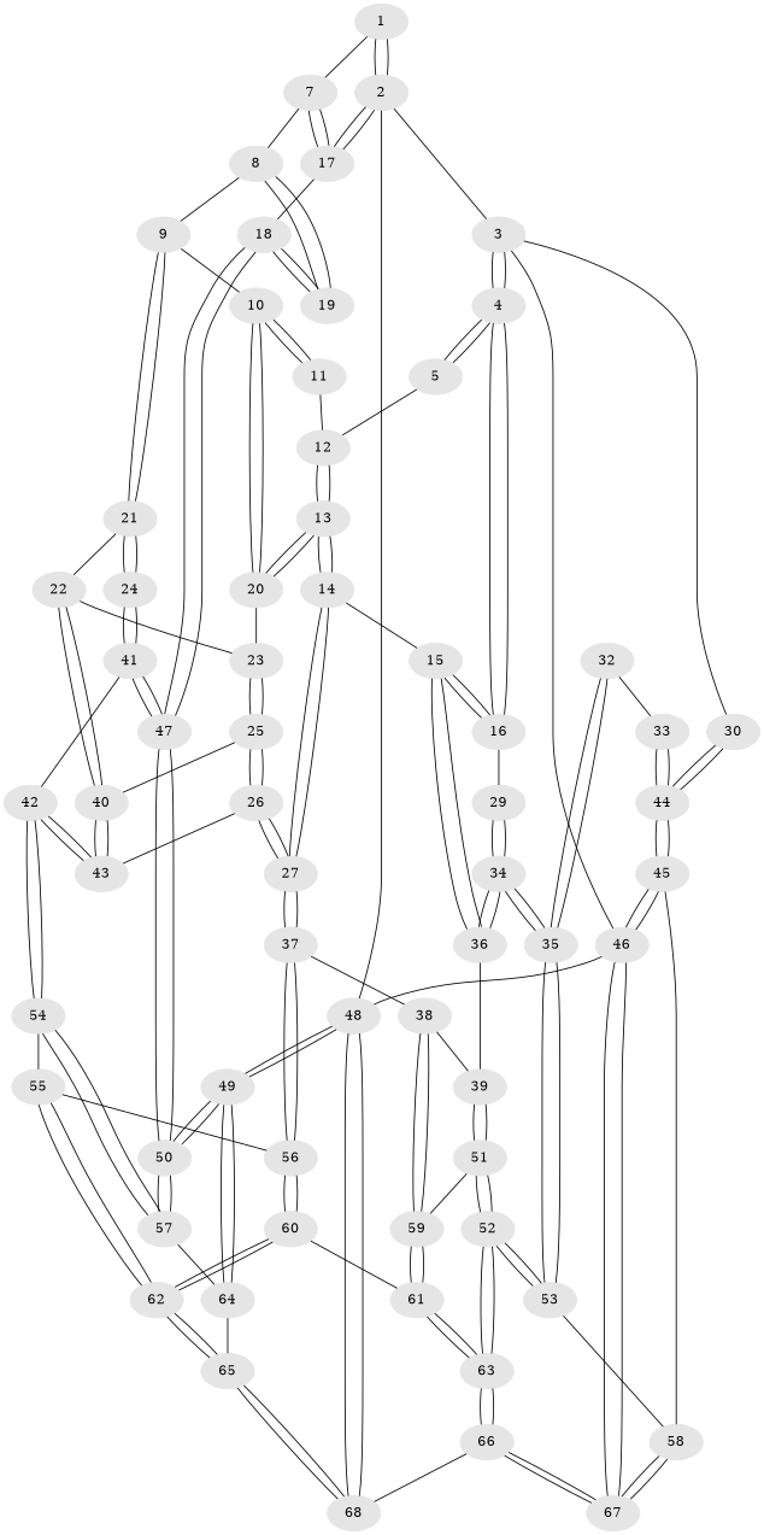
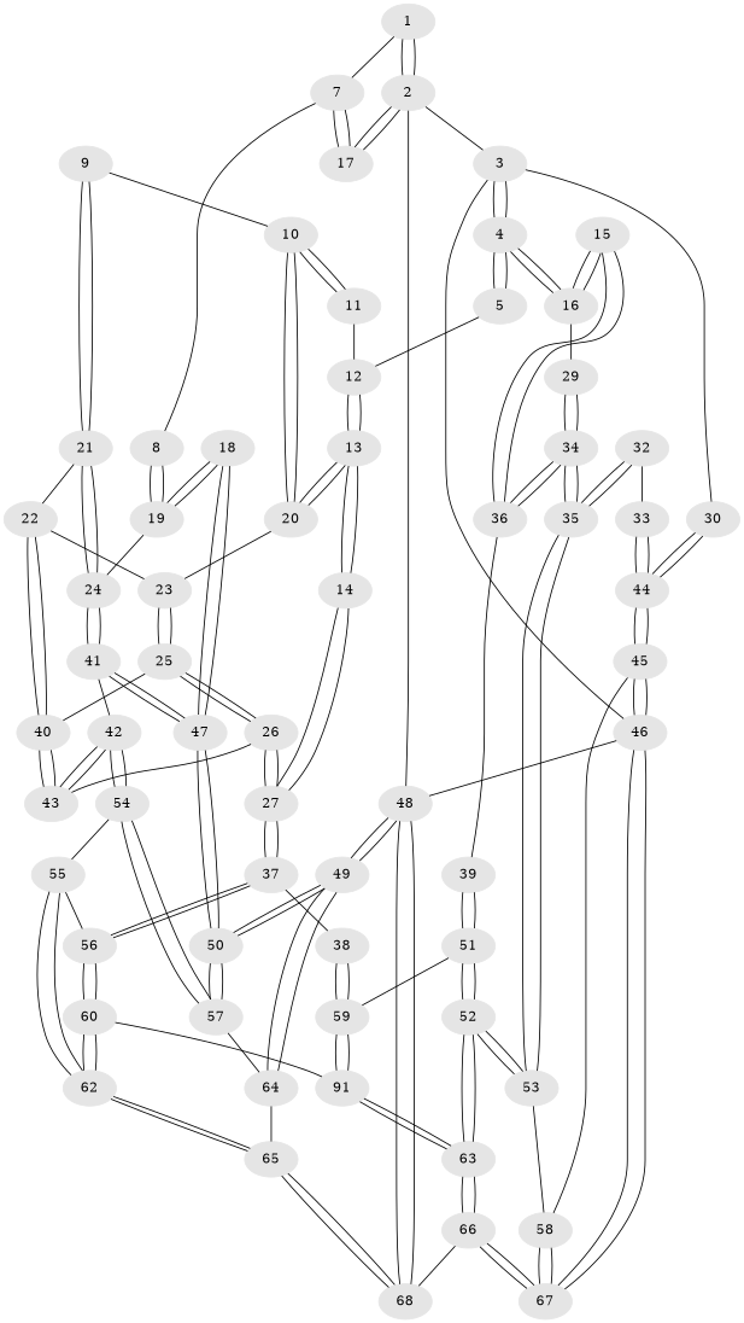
  graph {
    node [color=gray90 style=filled]
    1
    2
    7
    3
    17
    48
    8
    4
    30
    46
    18
    49
    68
    5
    16
    44
    67
    12
    29
    13
    11
    9
    19
    10
    21
    24
    20
    22
    23
    14
    15
    27
    36
    37
    39
    34
    47
    50
    41
    25
    40
    43
    26
    42
    38
    56
    32
    33
    35
    45
    53
    58
    51
    59
    60
-   61
+   61 [label=91]
    52
    54
    57
    55
    64
    65
    63
    66
    62
    1 -- 2
    1 -- 2
    1 -- 7
    2 -- 3
    2 -- 17
    2 -- 17
    2 -- 48
    7 -- 17
    7 -- 17
    7 -- 8
    3 -- 4
    3 -- 4
    3 -- 30
    3 -- 46
-   17 -- 18
    48 -- 49
    48 -- 49
    48 -- 68
    48 -- 68
-   8 -- 9
    8 -- 19
    8 -- 19
    4 -- 5
    4 -- 5
    4 -- 16
    4 -- 16
    30 -- 44
    30 -- 44
    46 -- 48
    46 -- 67
    46 -- 67
    18 -- 19
    18 -- 19
    18 -- 47
    18 -- 47
    49 -- 50
    49 -- 50
    49 -- 64
    49 -- 64
    5 -- 12
    16 -- 29
    44 -- 45
    44 -- 45
    12 -- 13
    12 -- 13
    29 -- 34
    29 -- 34
    13 -- 20
    13 -- 20
    13 -- 14
    13 -- 14
    11 -- 12
    9 -- 10
    9 -- 21
    9 -- 21
+   19 -- 24
    10 -- 11
    10 -- 11
    10 -- 20
    10 -- 20
    21 -- 24
    21 -- 24
    21 -- 22
    24 -- 41
    24 -- 41
    20 -- 23
    22 -- 23
    22 -- 40
    22 -- 40
    23 -- 25
    23 -- 25
-   14 -- 15
    14 -- 27
    14 -- 27
    15 -- 16
    15 -- 16
    15 -- 36
    15 -- 36
    27 -- 37
    27 -- 37
    36 -- 39
    37 -- 38
    37 -- 56
    37 -- 56
    39 -- 51
    39 -- 51
    34 -- 36
    34 -- 36
    34 -- 35
    34 -- 35
    47 -- 50
    47 -- 50
    50 -- 57
    50 -- 57
    41 -- 47
    41 -- 47
    41 -- 42
    25 -- 40
    25 -- 26
    25 -- 26
    40 -- 43
    40 -- 43
    26 -- 27
    26 -- 27
    26 -- 43
    42 -- 43
    42 -- 43
    42 -- 54
    42 -- 54
-   38 -- 39
    38 -- 59
    38 -- 59
    56 -- 60
    56 -- 60
    32 -- 33
    32 -- 35
    32 -- 35
    33 -- 44
    33 -- 44
    35 -- 53
    35 -- 53
    45 -- 46
    45 -- 46
    45 -- 58
    53 -- 58
    58 -- 67
    58 -- 67
    51 -- 59
    51 -- 52
    51 -- 52
    59 -- 61
    59 -- 61
    60 -- 61
    60 -- 62
    60 -- 62
    61 -- 63
    61 -- 63
    52 -- 53
    52 -- 53
    52 -- 63
    52 -- 63
    54 -- 57
    54 -- 57
    54 -- 55
    57 -- 64
    55 -- 56
    55 -- 62
    55 -- 62
    64 -- 65
    65 -- 68
    65 -- 68
    63 -- 66
    63 -- 66
    66 -- 68
    66 -- 67
    66 -- 67
    62 -- 65
    62 -- 65
  }
